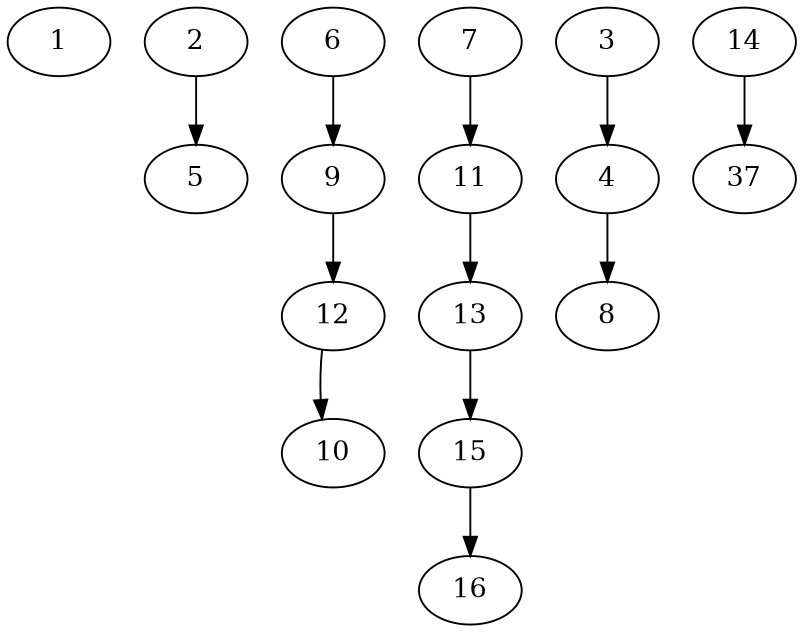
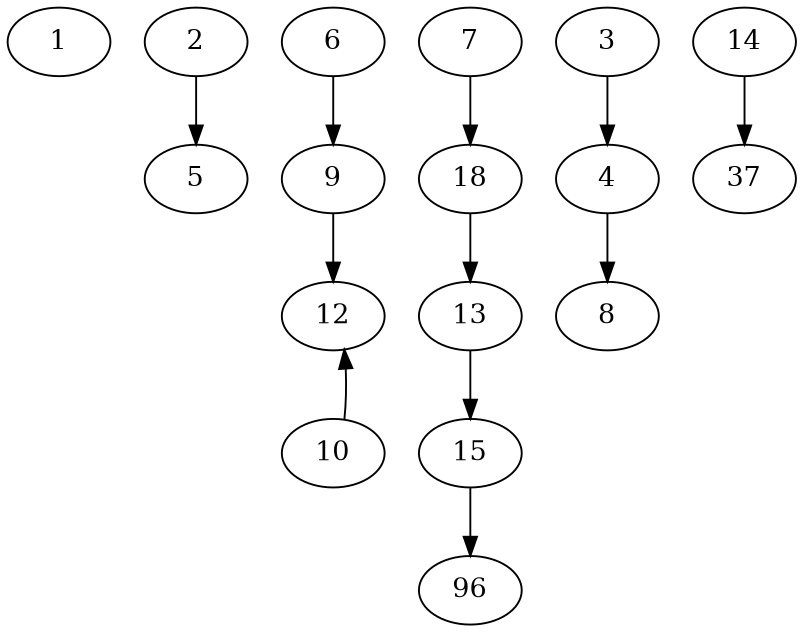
  digraph {
    node [alpha=0.11]
    1 [expect_size=20925399986499960]
    2 [expect_size=32782923341028]
    5 [alpha=0.01 expect_size=2830157799626993]
    6 [alpha=0.08 expect_size=12607172825044542]
    9 [alpha=0.14 expect_size=215692619290792]
    7 [alpha=0.04 expect_size=10960535288039986]
-   11 [alpha=0.09 expect_size=191325640220212]
+   11 [alpha=0.09 expect_size=191325640220212 label=18]
    12 [alpha=0.07 expect_size=28538648932646912]
    3 [alpha=0.19 expect_size=43259188987131]
    4 [alpha=0.20 expect_size=9998041012312]
    8 [expect_size=664667299500347]
    13 [alpha=0.12 expect_size=2628348396913557504]
    10 [alpha=0.06 expect_size=14452710227404736]
    15 [alpha=0.13 expect_size=863928258718110]
    14 [alpha=0.10 expect_size=309084404526182]
    n16 [alpha=0.15 expect_size=381067192013589 label=37]
-   16 [alpha=0.08 expect_size=3073978997751676928]
+   16 [alpha=0.08 expect_size=3073978997751676928 label=96]
    2 -> 5
    6 -> 9
    9 -> 12
    7 -> 11
    11 -> 13
    3 -> 4
    4 -> 8
    13 -> 15
-   12 -> 10
+   10 -> 12
    15 -> 16
    14 -> n16
  }
